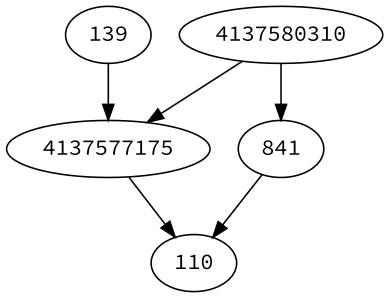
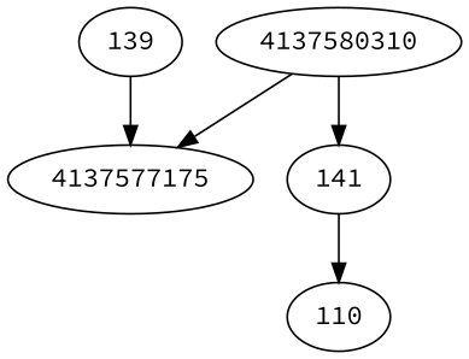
  strict digraph {
    fontname="Source Code Pro"
    node [fontname="Source Code Pro"]
    edge [fontname="Source Code Pro"]
    139
    4137577175
    n3 [label=110]
-   141 [label=841]
+   141
    4137580310
    139 -> 4137577175
-   4137577175 -> n3
    141 -> n3
    4137580310 -> 4137577175
    4137580310 -> 141
  }
